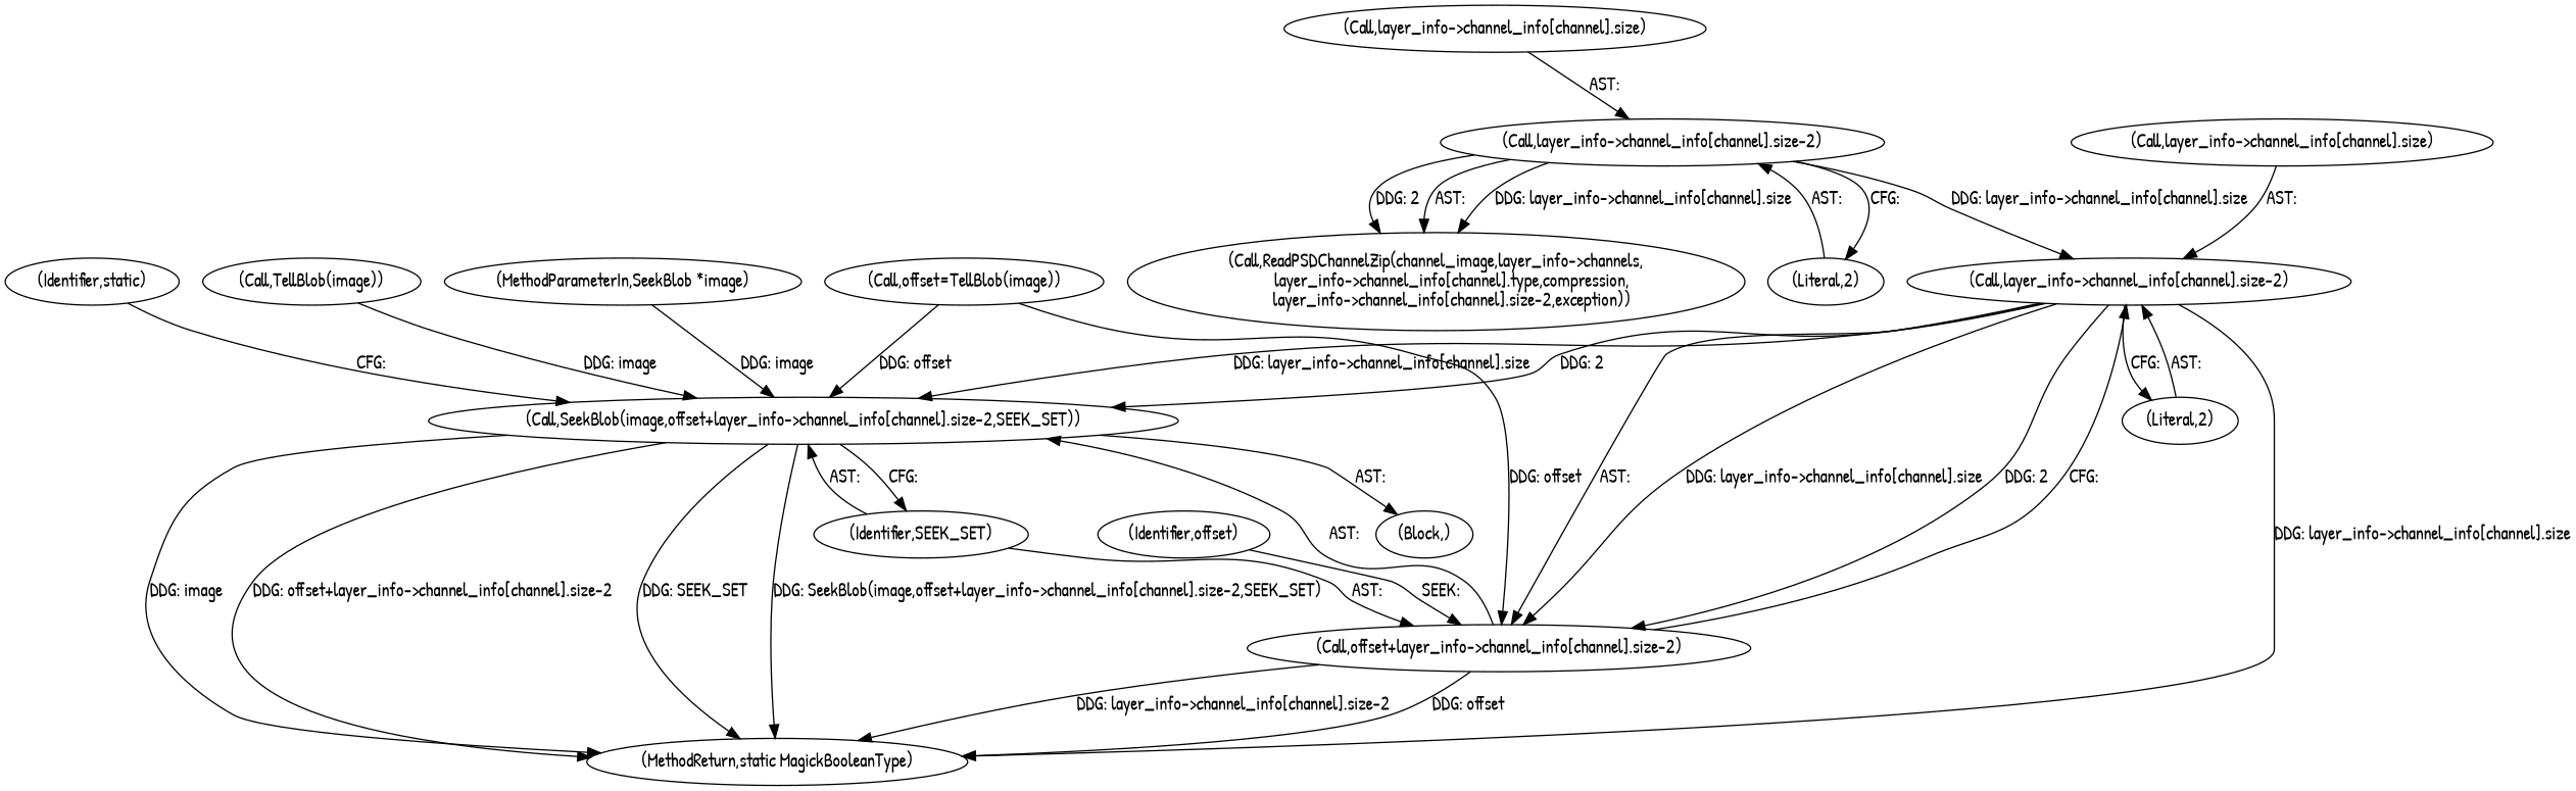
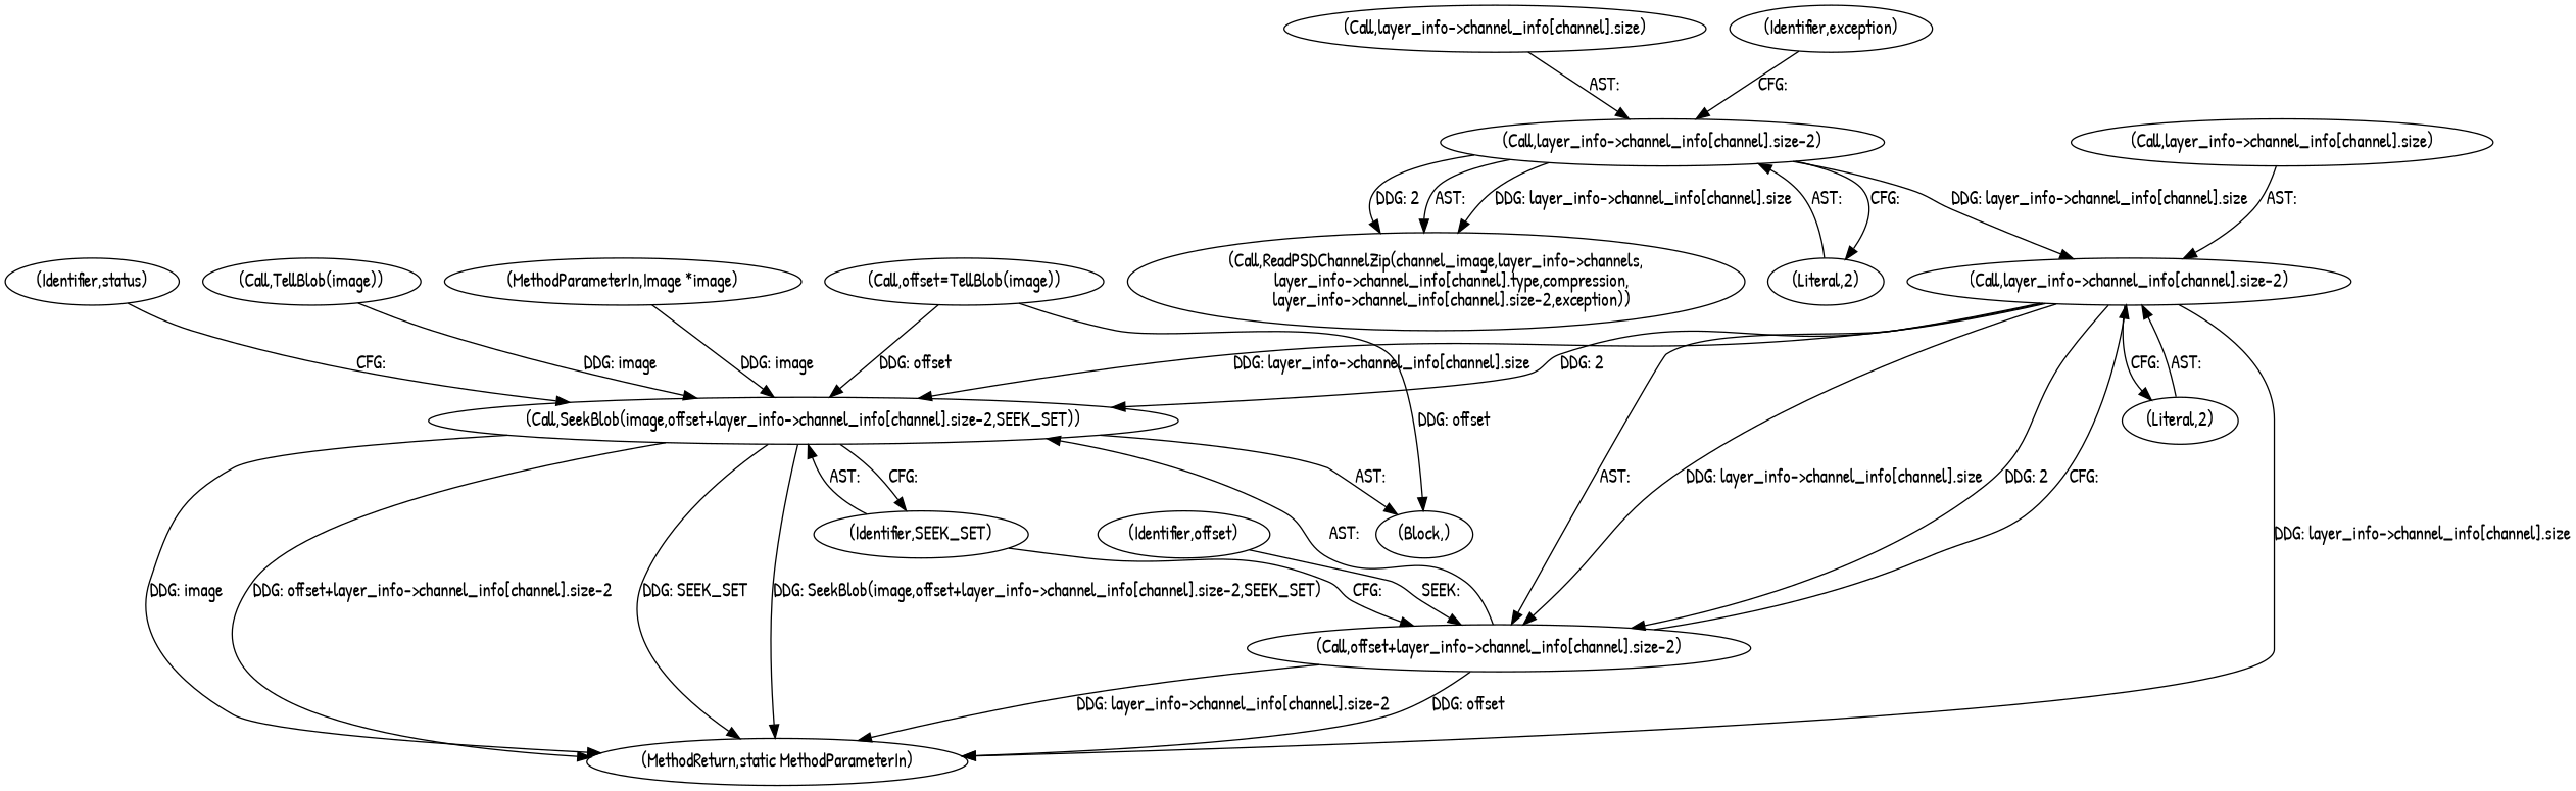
  digraph {
    fontname="Patrick Hand"
    node [fontname="Patrick Hand"]
    edge [fontname="Patrick Hand"]
    n1 [label="(Call,layer_info->channel_info[channel].size-2)"]
    n2 [label="(Call,SeekBlob(image,offset+layer_info->channel_info[channel].size-2,SEEK_SET))"]
    n3 [label="(Call,offset+layer_info->channel_info[channel].size-2)"]
-   n4 [label="(MethodReturn,static MagickBooleanType)"]
+   n4 [label="(MethodReturn,static MethodParameterIn)"]
    n5 [label="(Literal,2)"]
    n6 [label="(Block,)"]
    n7 [label="(Identifier,SEEK_SET)"]
    n8 [label="(Call,layer_info->channel_info[channel].size-2)"]
    n9 [label="(Literal,2)"]
    n10 [label="(Call,ReadPSDChannelZip(channel_image,layer_info->channels,\n        layer_info->channel_info[channel].type,compression,\n        layer_info->channel_info[channel].size-2,exception))"]
    n11 [label="(Call,layer_info->channel_info[channel].size)"]
-   n12 [label="(Identifier,static)"]
+   n12 [label="(Identifier,status)"]
    n13 [label="(Call,layer_info->channel_info[channel].size)"]
+   n14 [label="(Identifier,exception)"]
    n15 [label="(Call,TellBlob(image))"]
-   n16 [label="(MethodParameterIn,SeekBlob *image)"]
+   n16 [label="(MethodParameterIn,Image *image)"]
    n17 [label="(Call,offset=TellBlob(image))"]
    n18 [label="(Identifier,offset)"]
    n1 -> n2 [label="DDG: layer_info->channel_info[channel].size"]
    n1 -> n2 [label="DDG: 2"]
    n1 -> n3 [label="AST: "]
    n1 -> n3 [label="DDG: layer_info->channel_info[channel].size"]
    n1 -> n3 [label="DDG: 2"]
    n1 -> n4 [label="DDG: layer_info->channel_info[channel].size"]
    n1 -> n5 [label="CFG: "]
    n2 -> n4 [label="DDG: image"]
    n2 -> n4 [label="DDG: offset+layer_info->channel_info[channel].size-2"]
    n2 -> n4 [label="DDG: SEEK_SET"]
    n2 -> n4 [label="DDG: SeekBlob(image,offset+layer_info->channel_info[channel].size-2,SEEK_SET)"]
    n2 -> n6 [label="AST: "]
    n2 -> n7 [label="CFG: "]
    n3 -> n1 [label="CFG: "]
    n3 -> n2 [label="AST: "]
    n3 -> n4 [label="DDG: layer_info->channel_info[channel].size-2"]
    n3 -> n4 [label="DDG: offset"]
    n5 -> n1 [label="AST: "]
    n7 -> n2 [label="AST: "]
-   n7 -> n3 [label="AST: "]
+   n7 -> n3 [label="CFG: "]
    n8 -> n1 [label="DDG: layer_info->channel_info[channel].size"]
    n8 -> n9 [label="CFG: "]
    n8 -> n10 [label="AST: "]
    n8 -> n10 [label="DDG: layer_info->channel_info[channel].size"]
    n8 -> n10 [label="DDG: 2"]
    n9 -> n8 [label="AST: "]
    n11 -> n1 [label="AST: "]
    n12 -> n2 [label="CFG: "]
    n13 -> n8 [label="AST: "]
+   n14 -> n8 [label="CFG: "]
    n15 -> n2 [label="DDG: image"]
    n16 -> n2 [label="DDG: image"]
    n17 -> n2 [label="DDG: offset"]
-   n17 -> n3 [label="DDG: offset"]
+   n17 -> n6 [label="DDG: offset"]
    n18 -> n3 [label="SEEK: "]
  }
